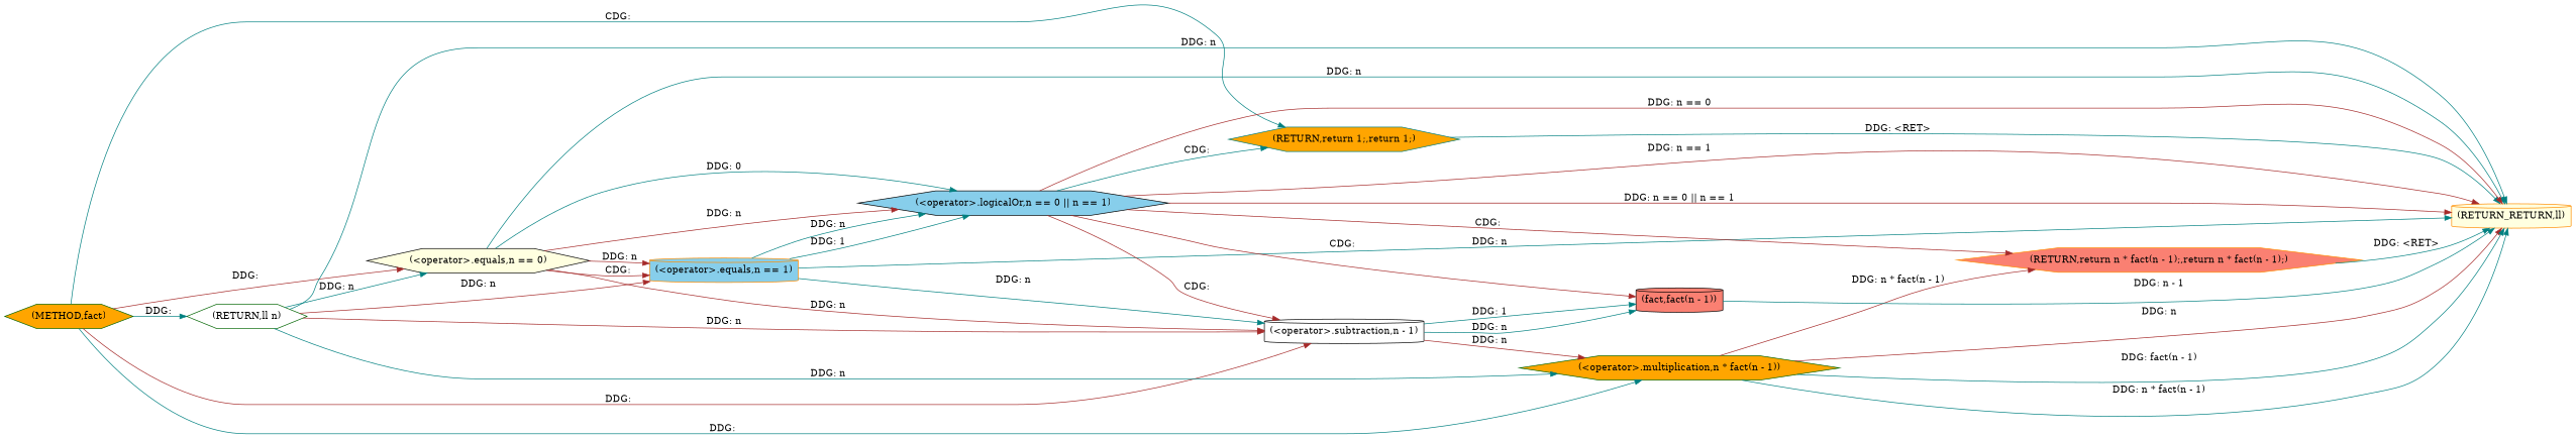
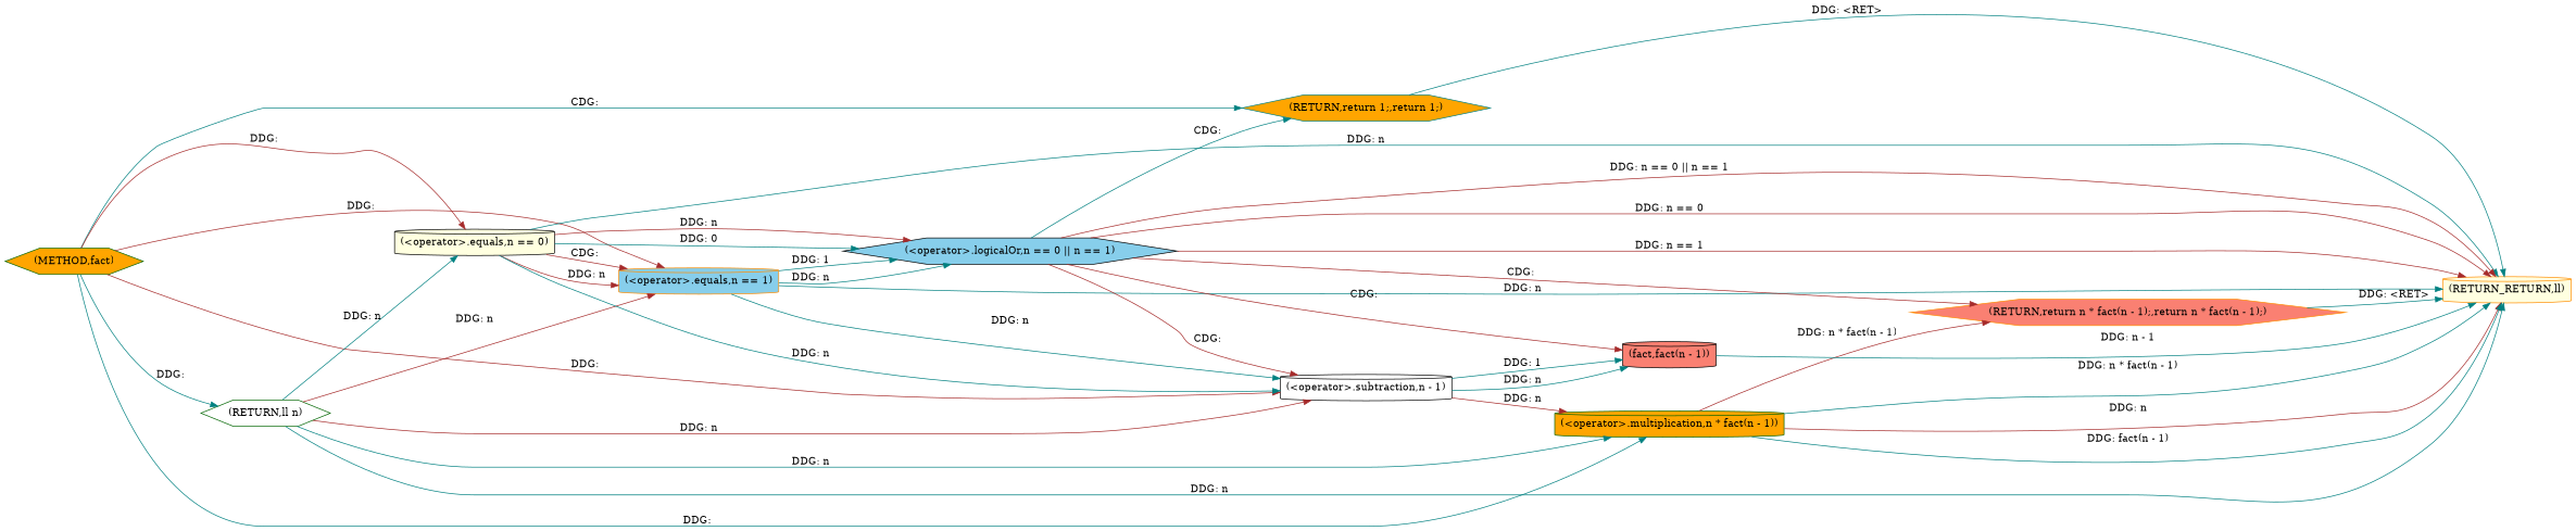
  digraph {
    rankdir=LR
    node [color=black fillcolor=orange shape=hexagon style=filled]
    edge [color=teal]
    n1 [color=darkgreen label="(METHOD,fact)"]
    n2 [color=darkgreen fillcolor=white label="(RETURN,ll n)"]
    n3 [color=teal label="(RETURN,return 1;,return 1;)"]
-   n4 [fillcolor=lightyellow label="(<operator>.equals,n == 0)"]
+   n4 [fillcolor=lightyellow label="(<operator>.equals,n == 0)" shape=cylinder]
    n5 [color=darkorange fillcolor=skyblue label="(<operator>.equals,n == 1)" shape=cylinder]
-   n6 [color=darkgreen label="(<operator>.multiplication,n * fact(n - 1))"]
+   n6 [color=darkgreen label="(<operator>.multiplication,n * fact(n - 1))" shape=cylinder]
    n7 [fillcolor=white label="(<operator>.subtraction,n - 1)" shape=cylinder]
    n8 [color=darkorange fillcolor=lightyellow label="(RETURN_RETURN,ll)" shape=cylinder]
    n9 [fillcolor=skyblue label="(<operator>.logicalOr,n == 0 || n == 1)"]
    n10 [color=darkorange fillcolor=salmon label="(RETURN,return n * fact(n - 1);,return n * fact(n - 1);)"]
    n11 [fillcolor=salmon label="(fact,fact(n - 1))" shape=cylinder]
    n1 -> n2 [label="DDG: "]
    n1 -> n3 [label="CDG: "]
    n1 -> n4 [color=brown label="DDG: "]
+   n1 -> n5 [color=brown label="DDG: "]
    n1 -> n6 [label="DDG: "]
    n1 -> n7 [color=brown label="DDG: "]
    n2 -> n4 [label="DDG: n"]
    n2 -> n5 [color=brown label="DDG: n"]
    n2 -> n6 [label="DDG: n"]
    n2 -> n7 [color=brown label="DDG: n"]
    n2 -> n8 [label="DDG: n"]
    n3 -> n8 [label="DDG: <RET>"]
    n4 -> n5 [color=brown label="DDG: n"]
    n4 -> n5 [color=brown label="CDG: "]
-   n4 -> n7 [color=brown label="DDG: n"]
+   n4 -> n7 [label="DDG: n"]
    n4 -> n8 [label="DDG: n"]
    n4 -> n9 [label="DDG: 0"]
    n4 -> n9 [color=brown label="DDG: n"]
    n5 -> n7 [label="DDG: n"]
    n5 -> n8 [label="DDG: n"]
    n5 -> n9 [label="DDG: 1"]
    n5 -> n9 [label="DDG: n"]
    n6 -> n8 [color=brown label="DDG: n"]
    n6 -> n8 [label="DDG: fact(n - 1)"]
    n6 -> n8 [label="DDG: n * fact(n - 1)"]
    n6 -> n10 [color=brown label="DDG: n * fact(n - 1)"]
    n7 -> n6 [color=brown label="DDG: n"]
    n7 -> n11 [label="DDG: 1"]
    n7 -> n11 [label="DDG: n"]
    n9 -> n3 [label="CDG: "]
    n9 -> n7 [color=brown label="CDG: "]
    n9 -> n8 [color=brown label="DDG: n == 0"]
    n9 -> n8 [color=brown label="DDG: n == 1"]
    n9 -> n8 [color=brown label="DDG: n == 0 || n == 1"]
    n9 -> n10 [color=brown label="CDG: "]
    n9 -> n11 [color=brown label="CDG: "]
    n10 -> n8 [label="DDG: <RET>"]
    n11 -> n8 [label="DDG: n - 1"]
  }
